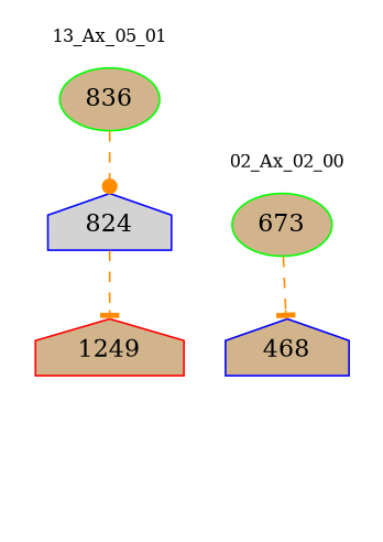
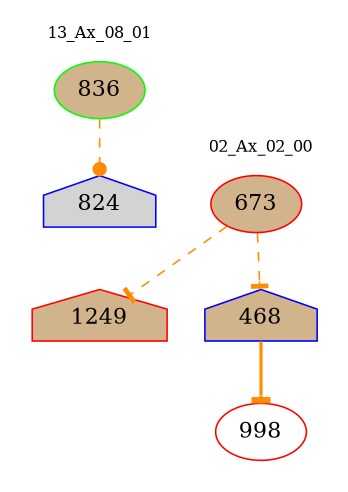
  digraph {
    node [color=green fillcolor=tan shape=ellipse style=filled]
    edge [arrowhead=tee color=darkorange style=dashed]
    n1 [label=836]
    n2 [color=blue fillcolor=lightgrey label=824 shape=house]
    n3 [color=red label=1249 shape=house]
-   n4 [label=673]
+   n4 [color=red label=673]
    n5 [color=blue label=468 shape=house]
+   n6 [color=red fillcolor=white label=998]
    subgraph cluster_1 {
      color=white
      fontsize=10
-     label="13_Ax_05_01"
+     label="13_Ax_08_01"
      n1
      n2
      n3
    }
    subgraph cluster_2 {
      color=white
      fontsize=10
      label="02_Ax_02_00"
      n4
      n5
+     n6
    }
    n1 -> n2 [arrowhead=dot]
-   n2 -> n3
+   n4 -> n3
    n4 -> n5
+   n5 -> n6 [style=bold]
  }
